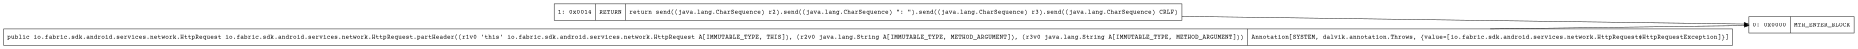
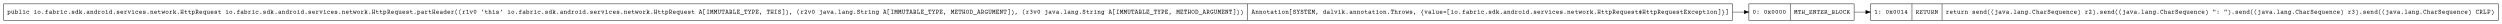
  digraph {
    rankdir=LR
    fontname="Courier Prime"
    node [shape=record fontname="Courier Prime"]
    edge [fontname="Courier Prime"]
    n1 [label="{0\:\ 0x0000|MTH_ENTER_BLOCK\l}"]
    n2 [label="{1\:\ 0x0014|RETURN\l|return send((java.lang.CharSequence) r2).send((java.lang.CharSequence) \": \").send((java.lang.CharSequence) r3).send((java.lang.CharSequence) CRLF)\l}"]
    n3 [label="{public io.fabric.sdk.android.services.network.HttpRequest io.fabric.sdk.android.services.network.HttpRequest.partHeader((r1v0 'this' io.fabric.sdk.android.services.network.HttpRequest A[IMMUTABLE_TYPE, THIS]), (r2v0 java.lang.String A[IMMUTABLE_TYPE, METHOD_ARGUMENT]), (r3v0 java.lang.String A[IMMUTABLE_TYPE, METHOD_ARGUMENT]))  | Annotation[SYSTEM, dalvik.annotation.Throws, \{value=[io.fabric.sdk.android.services.network.HttpRequest$HttpRequestException]\}]\l}"]
-   n2 -> n1
+   n1 -> n2
    n3 -> n1
  }
